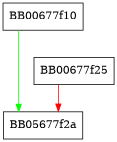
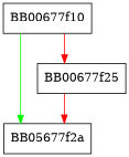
  digraph {
    splines=ortho
    node [shape=box]
    edge [color=red]
    n1 [label=BB05677f2a]
    BB00677f10
    BB00677f25
    BB00677f10 -> n1 [color=green]
+   BB00677f10 -> BB00677f25
    BB00677f25 -> n1
  }
